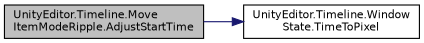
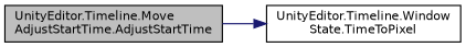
  digraph {
    rankdir=LR
    fontname="DejaVu Sans"
    node [color=black fontname="DejaVu Sans" fontsize=10 shape=record style=filled]
-   n1 [fillcolor=grey75 fontcolor=black height=0.2 label="UnityEditor.Timeline.Move\lItemModeRipple.AdjustStartTime" width=0.4]
+   n1 [fillcolor=grey75 fontcolor=black height=0.2 label="UnityEditor.Timeline.Move\lAdjustStartTime.AdjustStartTime" width=0.4]
    n2 [fillcolor=white height=0.2 label="UnityEditor.Timeline.Window\lState.TimeToPixel" width=0.4]
    n1 -> n2 [color=midnightblue fontname="DejaVu Sans" fontsize=10 labelfontname=Helvetica labelfontsize=10 style=solid]
  }
